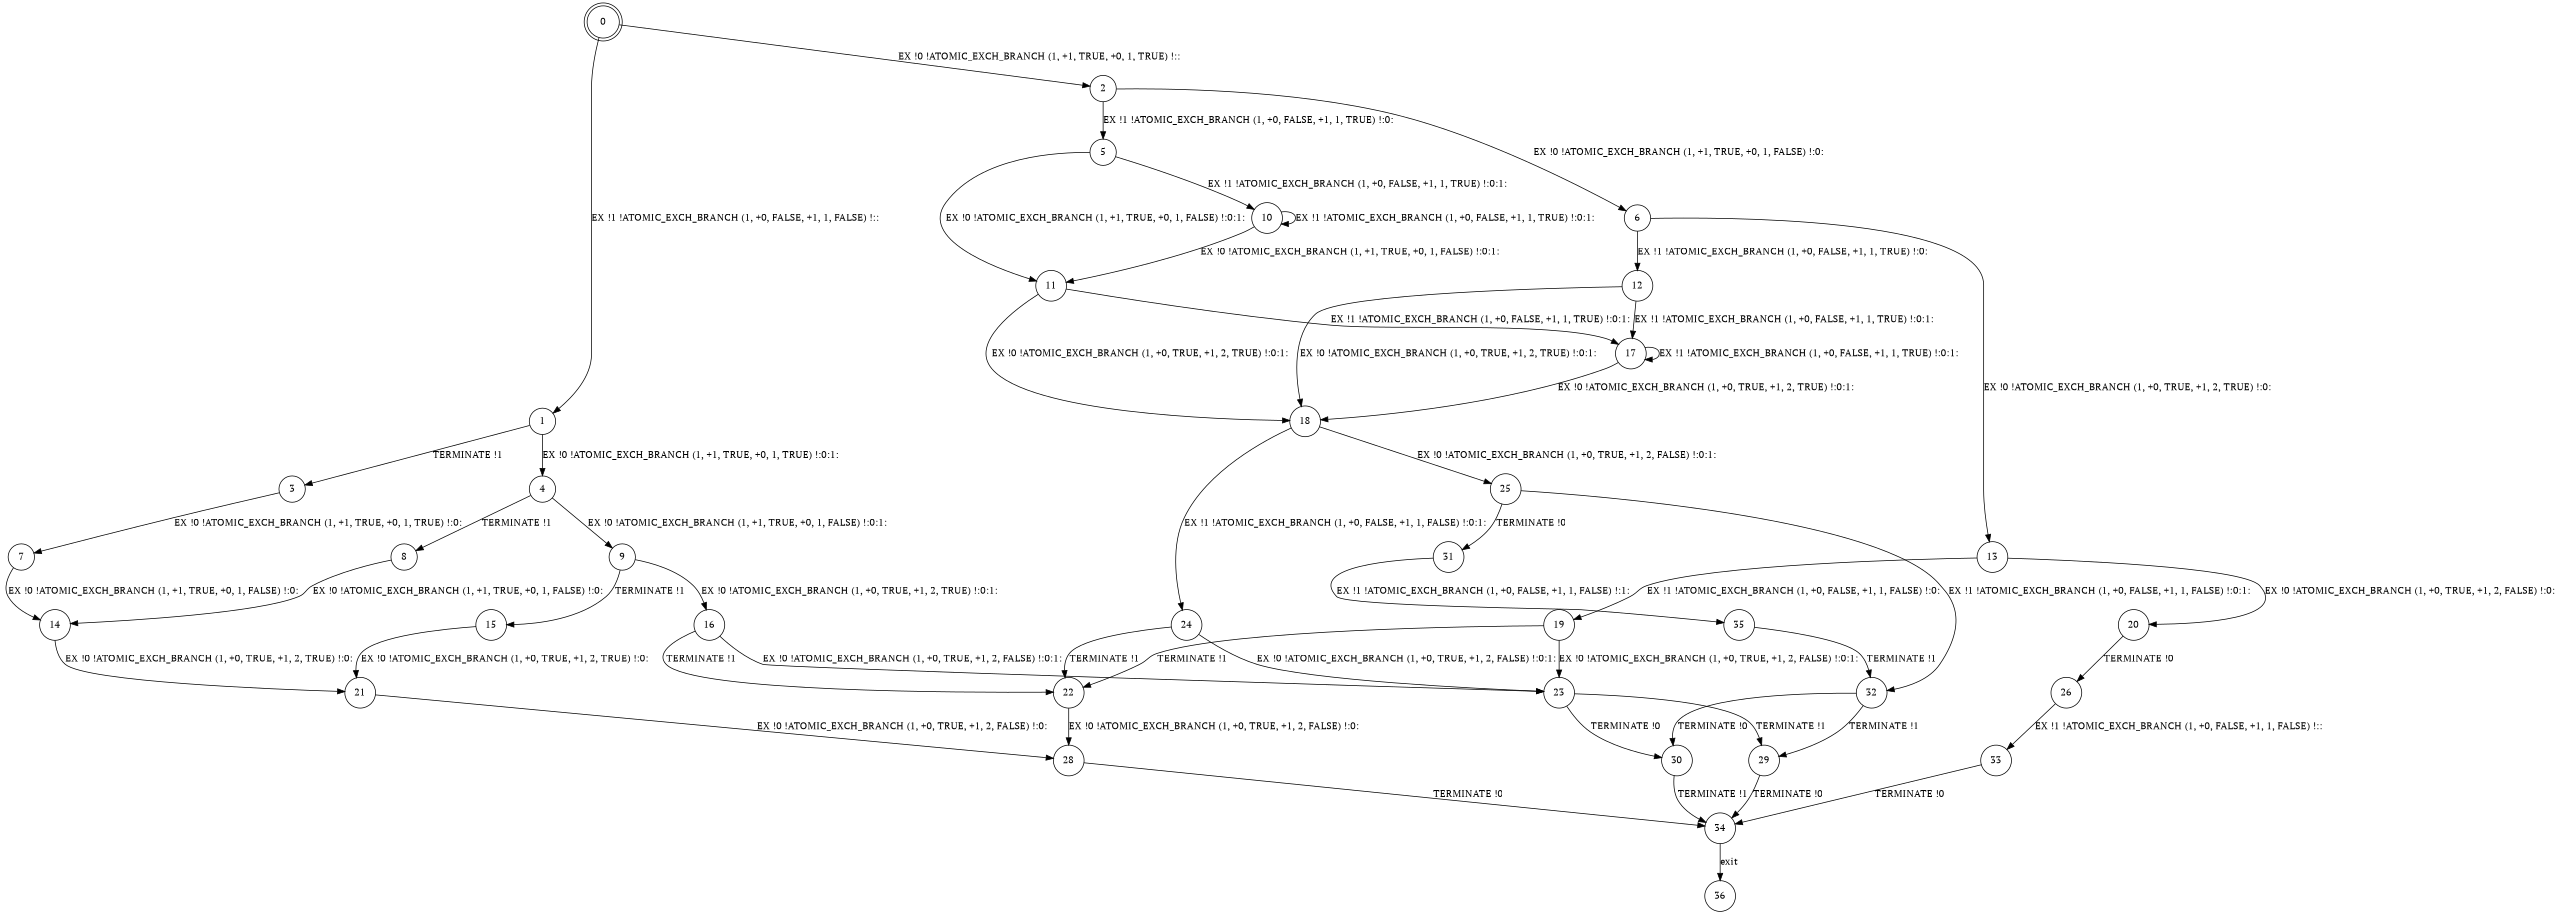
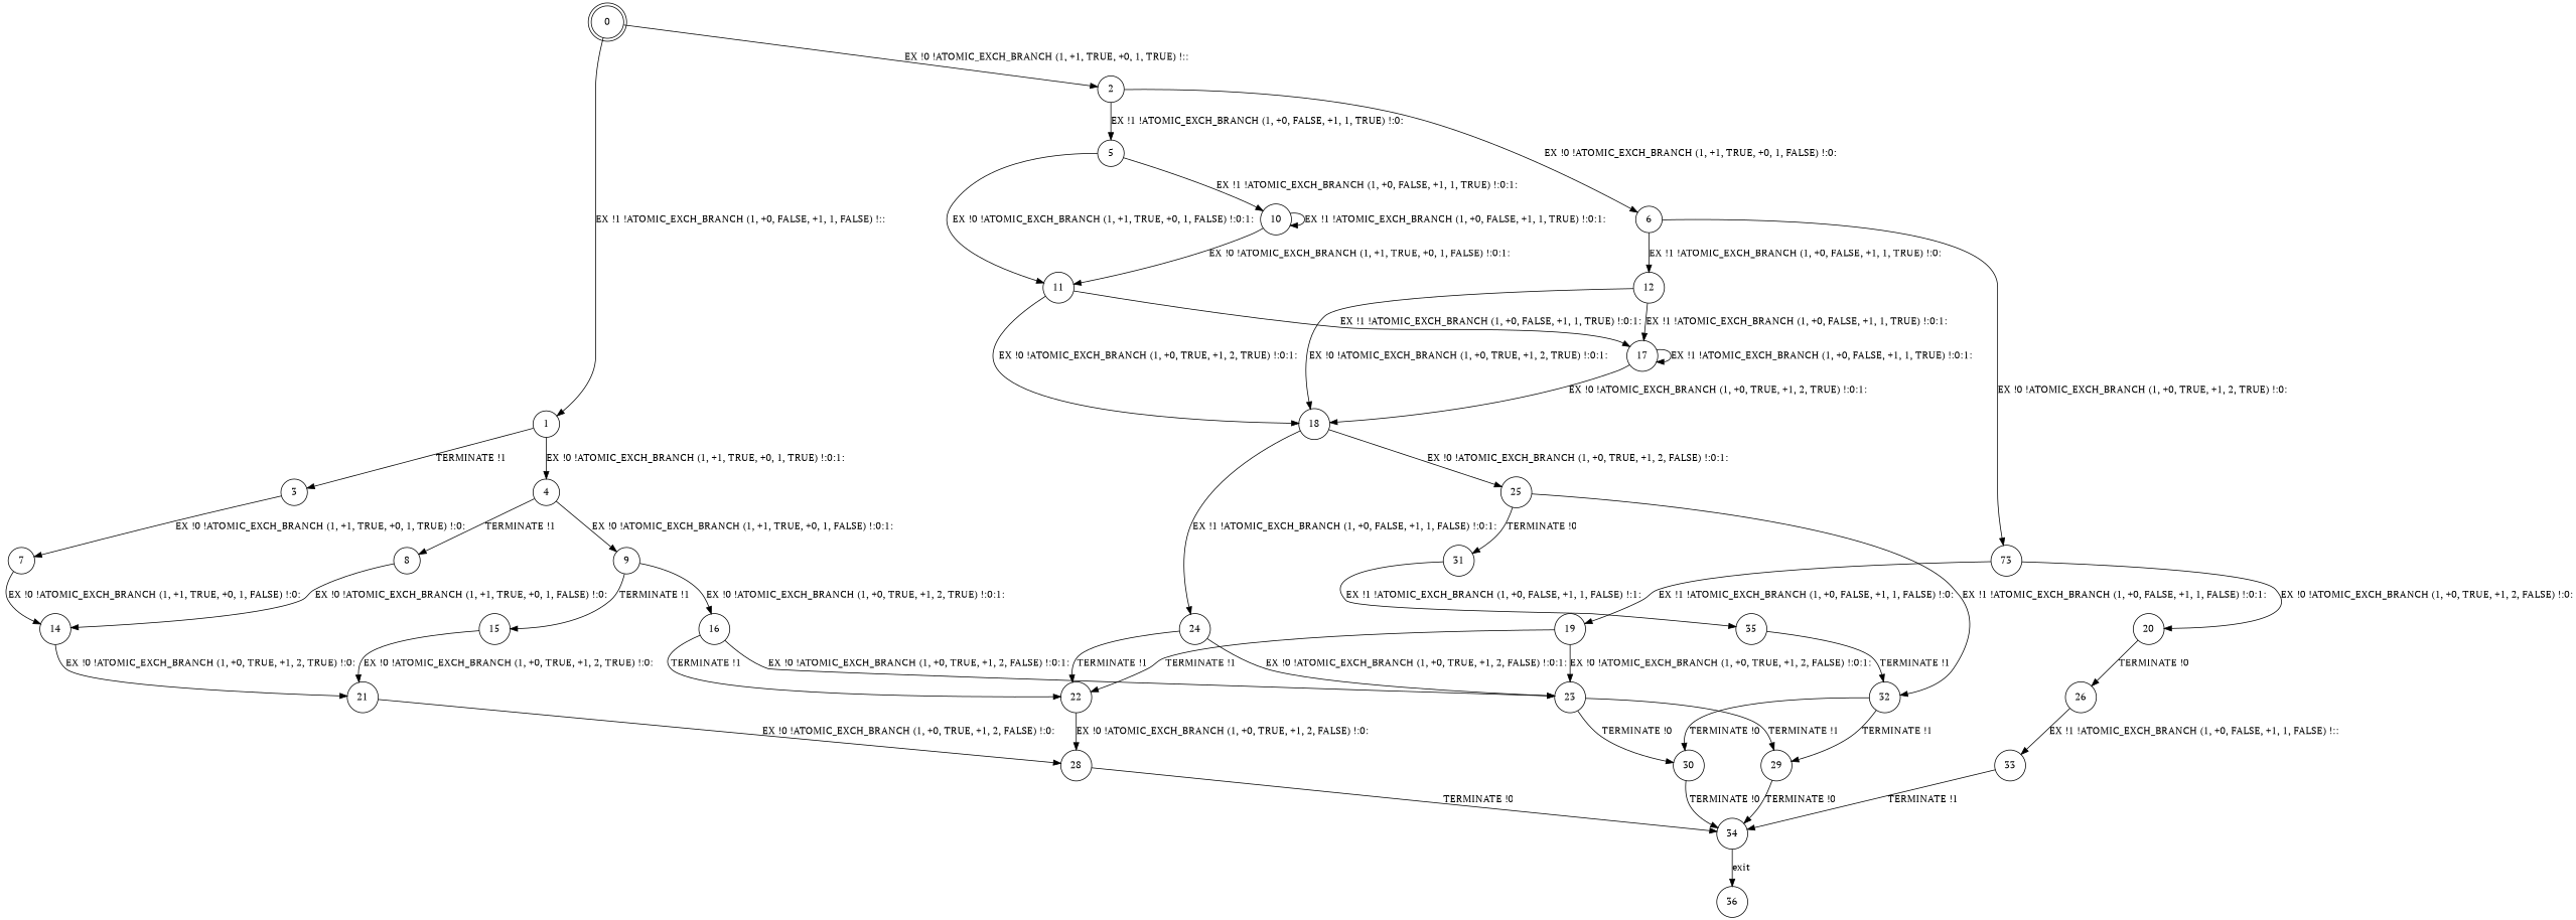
  digraph {
    fontname="PT Serif"
    node [fontname="PT Serif" shape=circle]
    edge [fontname="PT Serif"]
    0 [peripheries=2]
    1
    2
    3
    4
    5
    6
    7
    8
    9
    10
    11
    12
-   13
+   13 [label=73]
    14
    15
    16
    17
    18
    19
    20
    21
    22
    23
    24
    25
    26
    28
    29
    30
    31
    32
    33
    34
    35
    36
    0 -> 1 [label="EX !1 !ATOMIC_EXCH_BRANCH (1, +0, FALSE, +1, 1, FALSE) !::"]
    0 -> 2 [label="EX !0 !ATOMIC_EXCH_BRANCH (1, +1, TRUE, +0, 1, TRUE) !::"]
    1 -> 3 [label="TERMINATE !1"]
    1 -> 4 [label="EX !0 !ATOMIC_EXCH_BRANCH (1, +1, TRUE, +0, 1, TRUE) !:0:1:"]
    2 -> 5 [label="EX !1 !ATOMIC_EXCH_BRANCH (1, +0, FALSE, +1, 1, TRUE) !:0:"]
    2 -> 6 [label="EX !0 !ATOMIC_EXCH_BRANCH (1, +1, TRUE, +0, 1, FALSE) !:0:"]
    3 -> 7 [label="EX !0 !ATOMIC_EXCH_BRANCH (1, +1, TRUE, +0, 1, TRUE) !:0:"]
    4 -> 8 [label="TERMINATE !1"]
    4 -> 9 [label="EX !0 !ATOMIC_EXCH_BRANCH (1, +1, TRUE, +0, 1, FALSE) !:0:1:"]
    5 -> 10 [label="EX !1 !ATOMIC_EXCH_BRANCH (1, +0, FALSE, +1, 1, TRUE) !:0:1:"]
    5 -> 11 [label="EX !0 !ATOMIC_EXCH_BRANCH (1, +1, TRUE, +0, 1, FALSE) !:0:1:"]
    6 -> 12 [label="EX !1 !ATOMIC_EXCH_BRANCH (1, +0, FALSE, +1, 1, TRUE) !:0:"]
    6 -> 13 [label="EX !0 !ATOMIC_EXCH_BRANCH (1, +0, TRUE, +1, 2, TRUE) !:0:"]
    7 -> 14 [label="EX !0 !ATOMIC_EXCH_BRANCH (1, +1, TRUE, +0, 1, FALSE) !:0:"]
    8 -> 14 [label="EX !0 !ATOMIC_EXCH_BRANCH (1, +1, TRUE, +0, 1, FALSE) !:0:"]
    9 -> 15 [label="TERMINATE !1"]
    9 -> 16 [label="EX !0 !ATOMIC_EXCH_BRANCH (1, +0, TRUE, +1, 2, TRUE) !:0:1:"]
    10 -> 10 [label="EX !1 !ATOMIC_EXCH_BRANCH (1, +0, FALSE, +1, 1, TRUE) !:0:1:"]
    10 -> 11 [label="EX !0 !ATOMIC_EXCH_BRANCH (1, +1, TRUE, +0, 1, FALSE) !:0:1:"]
    11 -> 17 [label="EX !1 !ATOMIC_EXCH_BRANCH (1, +0, FALSE, +1, 1, TRUE) !:0:1:"]
    11 -> 18 [label="EX !0 !ATOMIC_EXCH_BRANCH (1, +0, TRUE, +1, 2, TRUE) !:0:1:"]
    12 -> 17 [label="EX !1 !ATOMIC_EXCH_BRANCH (1, +0, FALSE, +1, 1, TRUE) !:0:1:"]
    12 -> 18 [label="EX !0 !ATOMIC_EXCH_BRANCH (1, +0, TRUE, +1, 2, TRUE) !:0:1:"]
    13 -> 19 [label="EX !1 !ATOMIC_EXCH_BRANCH (1, +0, FALSE, +1, 1, FALSE) !:0:"]
    13 -> 20 [label="EX !0 !ATOMIC_EXCH_BRANCH (1, +0, TRUE, +1, 2, FALSE) !:0:"]
    14 -> 21 [label="EX !0 !ATOMIC_EXCH_BRANCH (1, +0, TRUE, +1, 2, TRUE) !:0:"]
    15 -> 21 [label="EX !0 !ATOMIC_EXCH_BRANCH (1, +0, TRUE, +1, 2, TRUE) !:0:"]
    16 -> 22 [label="TERMINATE !1"]
    16 -> 23 [label="EX !0 !ATOMIC_EXCH_BRANCH (1, +0, TRUE, +1, 2, FALSE) !:0:1:"]
    17 -> 17 [label="EX !1 !ATOMIC_EXCH_BRANCH (1, +0, FALSE, +1, 1, TRUE) !:0:1:"]
    17 -> 18 [label="EX !0 !ATOMIC_EXCH_BRANCH (1, +0, TRUE, +1, 2, TRUE) !:0:1:"]
    18 -> 24 [label="EX !1 !ATOMIC_EXCH_BRANCH (1, +0, FALSE, +1, 1, FALSE) !:0:1:"]
    18 -> 25 [label="EX !0 !ATOMIC_EXCH_BRANCH (1, +0, TRUE, +1, 2, FALSE) !:0:1:"]
    19 -> 22 [label="TERMINATE !1"]
    19 -> 23 [label="EX !0 !ATOMIC_EXCH_BRANCH (1, +0, TRUE, +1, 2, FALSE) !:0:1:"]
    20 -> 26 [label="TERMINATE !0"]
    21 -> 28 [label="EX !0 !ATOMIC_EXCH_BRANCH (1, +0, TRUE, +1, 2, FALSE) !:0:"]
    22 -> 28 [label="EX !0 !ATOMIC_EXCH_BRANCH (1, +0, TRUE, +1, 2, FALSE) !:0:"]
    23 -> 29 [label="TERMINATE !1"]
    23 -> 30 [label="TERMINATE !0"]
    24 -> 22 [label="TERMINATE !1"]
    24 -> 23 [label="EX !0 !ATOMIC_EXCH_BRANCH (1, +0, TRUE, +1, 2, FALSE) !:0:1:"]
    25 -> 31 [label="TERMINATE !0"]
    25 -> 32 [label="EX !1 !ATOMIC_EXCH_BRANCH (1, +0, FALSE, +1, 1, FALSE) !:0:1:"]
    26 -> 33 [label="EX !1 !ATOMIC_EXCH_BRANCH (1, +0, FALSE, +1, 1, FALSE) !::"]
    28 -> 34 [label="TERMINATE !0"]
    29 -> 34 [label="TERMINATE !0"]
-   30 -> 34 [label="TERMINATE !1"]
+   30 -> 34 [label="TERMINATE !0"]
    31 -> 35 [label="EX !1 !ATOMIC_EXCH_BRANCH (1, +0, FALSE, +1, 1, FALSE) !:1:"]
    32 -> 29 [label="TERMINATE !1"]
    32 -> 30 [label="TERMINATE !0"]
-   33 -> 34 [label="TERMINATE !0"]
+   33 -> 34 [label="TERMINATE !1"]
    34 -> 36 [label=exit]
    35 -> 32 [label="TERMINATE !1"]
  }
